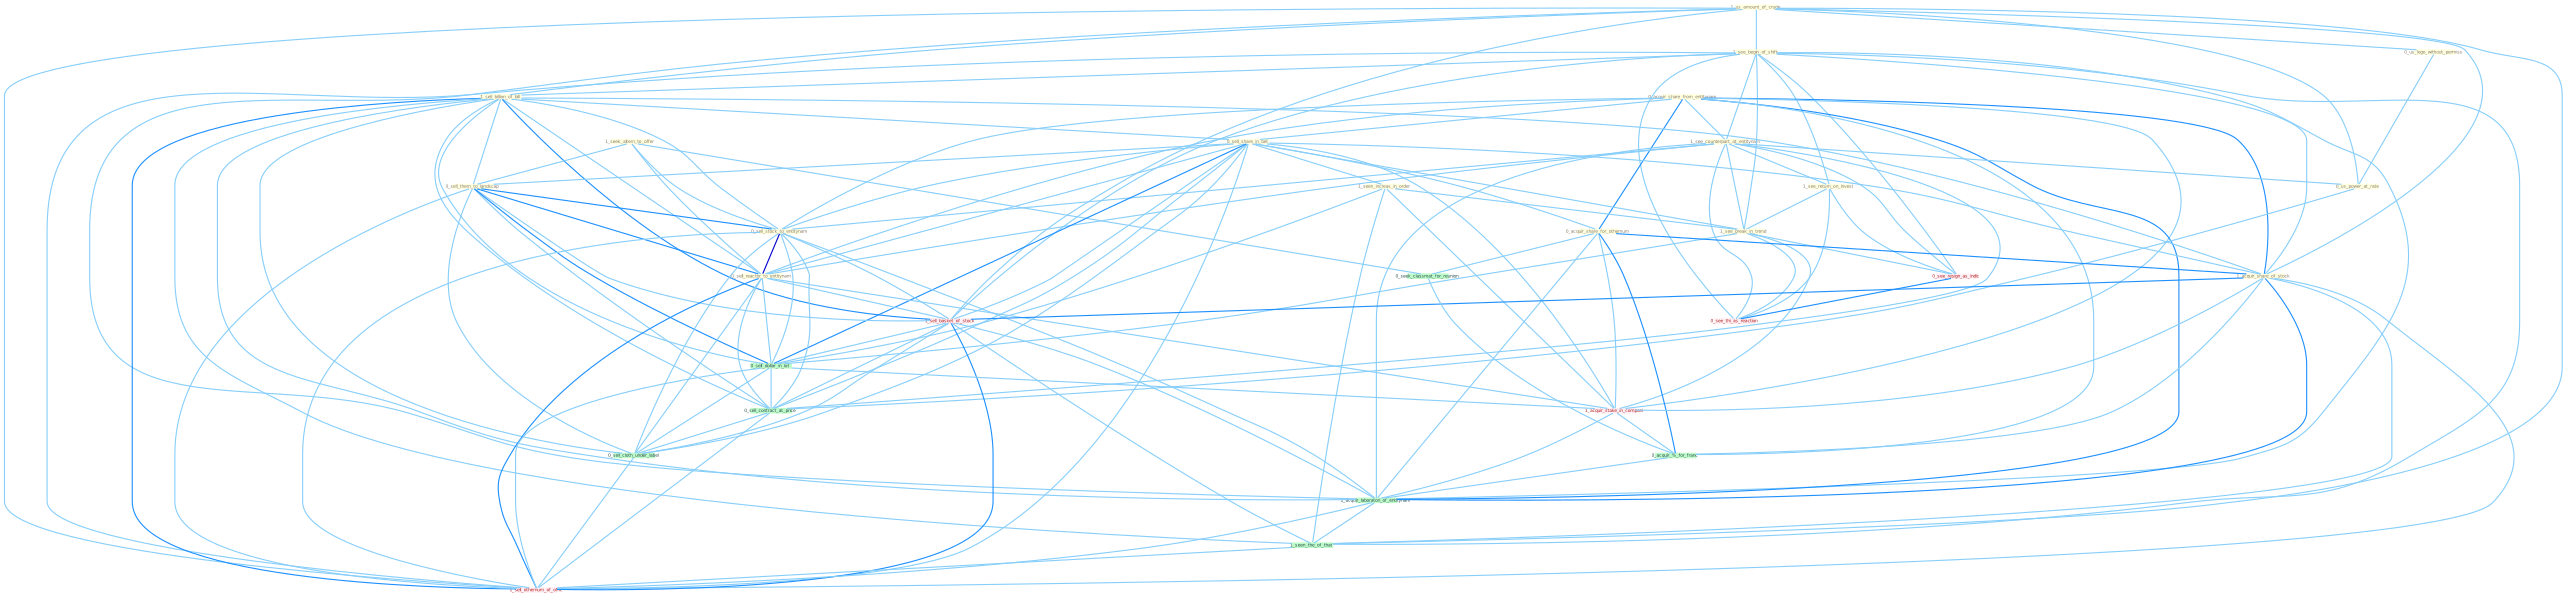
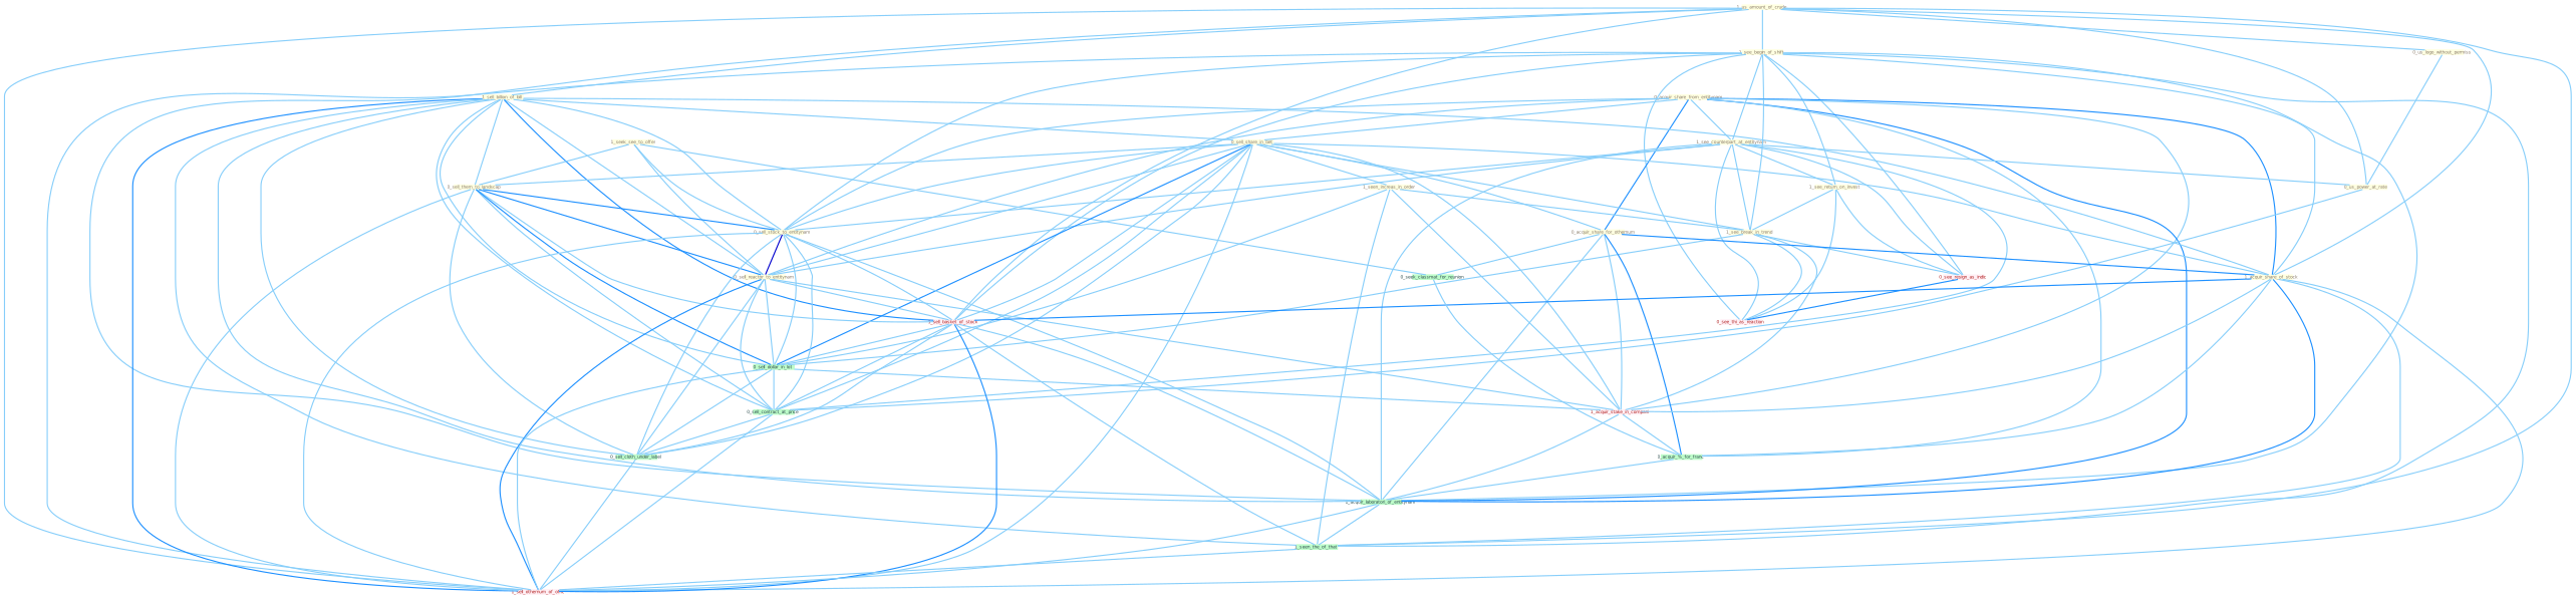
  graph {
    fontname="DejaVu Sans"
    node [color="#ffffe0" fixedsize=true fontcolor="#8b7d6b" fontname="DejaVu Sans" fontsize=4 shape=polygon style=filled]
    edge [color="#87cefa" fontname="DejaVu Sans" w=1]
    "1_us_amount_of_crude " [height=.06 width=.5]
    "1_see_begin_of_shift " [height=.06 width=.5]
    "0_us_logo_without_permiss " [height=.06 width=.5]
    "0_acquir_share_from_entitynam " [height=.06 width=.5]
    "1_see_counterpart_at_entitynam " [height=.06 width=.5]
    "1_sell_billion_of_bill " [height=.06 width=.5]
-   "1_seek_altern_to_offer " [height=.06 width=.5]
+   "1_seek_altern_to_offer " [height=.06 width=.5 label="1_seek_see_to_offer"]
    "0_sell_share_in_bet " [height=.06 width=.5]
    "1_seen_increas_in_order " [height=.06 width=.5]
    "0_sell_them_to_landscap " [height=.06 width=.5]
    "1_see_return_on_invest " [height=.06 width=.5]
    "1_see_break_in_trend " [height=.06 width=.5]
    "0_us_power_at_rate " [height=.06 width=.5]
    "0_acquir_share_for_othernum " [height=.06 width=.5]
    "0_sell_stock_to_entitynam " [height=.06 width=.5]
    "0_sell_reactor_to_entitynam " [height=.06 width=.5]
    "1_acquir_share_of_stock " [height=.06 width=.5]
    "1_sell_basket_of_stock " [color="#fff0f5" fontcolor="#b22222" height=.06 width=.5]
    "0_see_resign_as_indic " [color="#fff0f5" fontcolor="#b22222" height=.06 width=.5]
    "1_acquir_stake_in_compani " [color="#fff0f5" fontcolor="#b22222" height=.06 width=.5]
    "1_sell_othernum_of_offic " [color="#fff0f5" fontcolor="#b22222" height=.06 width=.5]
    "0_see_thi_as_reaction " [color="#fff0f5" fontcolor="#b22222" height=.06 width=.5]
    "1_acquir_laboratori_of_entitynam " [color="#BDFCC9" fontcolor="#2f4f4f" height=.06 width=.5]
    "1_seen_the_of_that " [color="#BDFCC9" fontcolor="#2f4f4f" height=.06 width=.5]
    "0_acquir_%_for_franc " [color="#BDFCC9" fontcolor="#2f4f4f" height=.06 width=.5]
    "0_sell_contract_at_price " [color="#BDFCC9" fontcolor="#2f4f4f" height=.06 width=.5]
    "0_sell_dollar_in_lot " [color="#BDFCC9" fontcolor="#2f4f4f" height=.06 width=.5]
    "0_sell_cloth_under_label " [color="#BDFCC9" fontcolor="#2f4f4f" height=.06 width=.5]
    "0_seek_classmat_for_reunion " [color="#BDFCC9" fontcolor="#2f4f4f" height=.06 width=.5]
    subgraph sub_1 {
      "1_us_amount_of_crude "
      "1_see_begin_of_shift "
      "0_us_logo_without_permiss "
      "0_acquir_share_from_entitynam "
      "1_see_counterpart_at_entitynam "
      "1_sell_billion_of_bill "
      "1_seek_altern_to_offer "
      "0_sell_share_in_bet "
      "1_seen_increas_in_order "
      "0_sell_them_to_landscap "
      "1_see_return_on_invest "
      "1_see_break_in_trend "
      "0_us_power_at_rate "
      "0_acquir_share_for_othernum "
      "0_sell_stock_to_entitynam "
      "0_sell_reactor_to_entitynam "
      "1_acquir_share_of_stock "
    }
    subgraph sub_2 {
      "1_sell_basket_of_stock "
      "0_see_resign_as_indic "
      "1_acquir_stake_in_compani "
      "1_sell_othernum_of_offic "
      "0_see_thi_as_reaction "
    }
    "1_us_amount_of_crude " -- "1_see_begin_of_shift "
    "1_us_amount_of_crude " -- "0_us_logo_without_permiss "
    "1_us_amount_of_crude " -- "1_sell_billion_of_bill "
    "1_us_amount_of_crude " -- "0_us_power_at_rate "
    "1_us_amount_of_crude " -- "1_acquir_share_of_stock "
    "1_us_amount_of_crude " -- "1_sell_basket_of_stock "
    "1_us_amount_of_crude " -- "1_sell_othernum_of_offic "
    "1_us_amount_of_crude " -- "1_acquir_laboratori_of_entitynam "
    "1_us_amount_of_crude " -- "1_seen_the_of_that "
    "1_see_begin_of_shift " -- "1_see_counterpart_at_entitynam "
-   "1_see_begin_of_shift " -- "1_sell_billion_of_bill "
+   "1_see_begin_of_shift " -- "0_sell_stock_to_entitynam "
    "1_see_begin_of_shift " -- "1_see_return_on_invest "
    "1_see_begin_of_shift " -- "1_see_break_in_trend "
    "1_see_begin_of_shift " -- "1_acquir_share_of_stock "
    "1_see_begin_of_shift " -- "1_sell_basket_of_stock "
    "1_see_begin_of_shift " -- "0_see_resign_as_indic "
    "1_see_begin_of_shift " -- "1_sell_othernum_of_offic "
    "1_see_begin_of_shift " -- "0_see_thi_as_reaction "
    "1_see_begin_of_shift " -- "1_acquir_laboratori_of_entitynam "
    "1_see_begin_of_shift " -- "1_seen_the_of_that "
    "0_us_logo_without_permiss " -- "0_us_power_at_rate "
    "0_acquir_share_from_entitynam " -- "1_see_counterpart_at_entitynam "
    "0_acquir_share_from_entitynam " -- "0_sell_share_in_bet "
    "0_acquir_share_from_entitynam " -- "0_acquir_share_for_othernum " [color="#1e90ff" w=2]
    "0_acquir_share_from_entitynam " -- "0_sell_stock_to_entitynam "
    "0_acquir_share_from_entitynam " -- "0_sell_reactor_to_entitynam "
    "0_acquir_share_from_entitynam " -- "1_acquir_share_of_stock " [color="#1e90ff" w=2]
    "0_acquir_share_from_entitynam " -- "1_acquir_stake_in_compani "
    "0_acquir_share_from_entitynam " -- "1_acquir_laboratori_of_entitynam " [color="#1e90ff" w=2]
    "0_acquir_share_from_entitynam " -- "0_acquir_%_for_franc "
    "1_see_counterpart_at_entitynam " -- "1_see_return_on_invest "
    "1_see_counterpart_at_entitynam " -- "1_see_break_in_trend "
    "1_see_counterpart_at_entitynam " -- "0_us_power_at_rate "
    "1_see_counterpart_at_entitynam " -- "0_sell_stock_to_entitynam "
    "1_see_counterpart_at_entitynam " -- "0_sell_reactor_to_entitynam "
    "1_see_counterpart_at_entitynam " -- "0_see_resign_as_indic "
    "1_see_counterpart_at_entitynam " -- "0_see_thi_as_reaction "
    "1_see_counterpart_at_entitynam " -- "1_acquir_laboratori_of_entitynam "
    "1_see_counterpart_at_entitynam " -- "0_sell_contract_at_price "
    "1_sell_billion_of_bill " -- "0_sell_share_in_bet "
    "1_sell_billion_of_bill " -- "0_sell_them_to_landscap "
    "1_sell_billion_of_bill " -- "0_sell_stock_to_entitynam "
    "1_sell_billion_of_bill " -- "0_sell_reactor_to_entitynam "
    "1_sell_billion_of_bill " -- "1_acquir_share_of_stock "
    "1_sell_billion_of_bill " -- "1_sell_basket_of_stock " [color="#1e90ff" w=2]
    "1_sell_billion_of_bill " -- "1_sell_othernum_of_offic " [color="#1e90ff" w=2]
    "1_sell_billion_of_bill " -- "1_acquir_laboratori_of_entitynam "
    "1_sell_billion_of_bill " -- "1_seen_the_of_that "
    "1_sell_billion_of_bill " -- "0_sell_contract_at_price "
    "1_sell_billion_of_bill " -- "0_sell_dollar_in_lot "
    "1_sell_billion_of_bill " -- "0_sell_cloth_under_label "
    "1_seek_altern_to_offer " -- "0_sell_them_to_landscap "
    "1_seek_altern_to_offer " -- "0_sell_stock_to_entitynam "
    "1_seek_altern_to_offer " -- "0_sell_reactor_to_entitynam "
    "1_seek_altern_to_offer " -- "0_seek_classmat_for_reunion "
    "0_sell_share_in_bet " -- "1_seen_increas_in_order "
    "0_sell_share_in_bet " -- "0_sell_them_to_landscap "
    "0_sell_share_in_bet " -- "1_see_break_in_trend "
    "0_sell_share_in_bet " -- "0_acquir_share_for_othernum "
    "0_sell_share_in_bet " -- "0_sell_stock_to_entitynam "
    "0_sell_share_in_bet " -- "0_sell_reactor_to_entitynam "
    "0_sell_share_in_bet " -- "1_acquir_share_of_stock "
    "0_sell_share_in_bet " -- "1_sell_basket_of_stock "
    "0_sell_share_in_bet " -- "1_acquir_stake_in_compani "
    "0_sell_share_in_bet " -- "1_sell_othernum_of_offic "
    "0_sell_share_in_bet " -- "0_sell_contract_at_price "
    "0_sell_share_in_bet " -- "0_sell_dollar_in_lot " [color="#1e90ff" w=2]
    "0_sell_share_in_bet " -- "0_sell_cloth_under_label "
    "1_seen_increas_in_order " -- "1_see_break_in_trend "
    "1_seen_increas_in_order " -- "1_acquir_stake_in_compani "
    "1_seen_increas_in_order " -- "1_seen_the_of_that "
    "1_seen_increas_in_order " -- "0_sell_dollar_in_lot "
    "0_sell_them_to_landscap " -- "0_sell_stock_to_entitynam " [color="#1e90ff" w=2]
    "0_sell_them_to_landscap " -- "0_sell_reactor_to_entitynam " [color="#1e90ff" w=2]
    "0_sell_them_to_landscap " -- "1_sell_basket_of_stock "
    "0_sell_them_to_landscap " -- "1_sell_othernum_of_offic "
    "0_sell_them_to_landscap " -- "0_sell_contract_at_price "
    "0_sell_them_to_landscap " -- "0_sell_dollar_in_lot " [color="#1e90ff"]
    "0_sell_them_to_landscap " -- "0_sell_cloth_under_label "
    "1_see_return_on_invest " -- "1_see_break_in_trend "
    "1_see_return_on_invest " -- "0_see_resign_as_indic "
    "1_see_return_on_invest " -- "0_see_thi_as_reaction "
    "1_see_break_in_trend " -- "0_see_resign_as_indic "
    "1_see_break_in_trend " -- "1_acquir_stake_in_compani "
    "1_see_break_in_trend " -- "0_see_thi_as_reaction "
    "1_see_break_in_trend " -- "0_sell_dollar_in_lot "
    "0_us_power_at_rate " -- "0_sell_contract_at_price "
    "0_acquir_share_for_othernum " -- "1_acquir_share_of_stock " [color="#1e90ff" w=2]
    "0_acquir_share_for_othernum " -- "1_acquir_stake_in_compani "
    "0_acquir_share_for_othernum " -- "1_acquir_laboratori_of_entitynam "
    "0_acquir_share_for_othernum " -- "0_acquir_%_for_franc " [color="#1e90ff" w=2]
    "0_acquir_share_for_othernum " -- "0_seek_classmat_for_reunion "
    "0_sell_stock_to_entitynam " -- "0_sell_reactor_to_entitynam " [color="#0000cd" w=3]
    "0_sell_stock_to_entitynam " -- "1_sell_basket_of_stock "
    "0_sell_stock_to_entitynam " -- "1_sell_othernum_of_offic "
    "0_sell_stock_to_entitynam " -- "1_acquir_laboratori_of_entitynam "
    "0_sell_stock_to_entitynam " -- "0_sell_contract_at_price "
    "0_sell_stock_to_entitynam " -- "0_sell_dollar_in_lot "
    "0_sell_stock_to_entitynam " -- "0_sell_cloth_under_label "
    "0_sell_reactor_to_entitynam " -- "1_sell_basket_of_stock "
    "0_sell_reactor_to_entitynam " -- "1_acquir_stake_in_compani "
    "0_sell_reactor_to_entitynam " -- "1_sell_othernum_of_offic " [color="#1e90ff"]
    "0_sell_reactor_to_entitynam " -- "0_sell_contract_at_price "
    "0_sell_reactor_to_entitynam " -- "0_sell_dollar_in_lot "
    "0_sell_reactor_to_entitynam " -- "0_sell_cloth_under_label "
    "1_acquir_share_of_stock " -- "1_sell_basket_of_stock " [color="#1e90ff" w=2]
    "1_acquir_share_of_stock " -- "1_acquir_stake_in_compani "
    "1_acquir_share_of_stock " -- "1_sell_othernum_of_offic "
    "1_acquir_share_of_stock " -- "1_acquir_laboratori_of_entitynam " [color="#1e90ff" w=2]
    "1_acquir_share_of_stock " -- "1_seen_the_of_that "
    "1_acquir_share_of_stock " -- "0_acquir_%_for_franc "
    "1_sell_basket_of_stock " -- "1_sell_othernum_of_offic " [color="#1e90ff" w=2]
    "1_sell_basket_of_stock " -- "1_acquir_laboratori_of_entitynam "
    "1_sell_basket_of_stock " -- "1_seen_the_of_that "
    "1_sell_basket_of_stock " -- "0_sell_contract_at_price "
    "1_sell_basket_of_stock " -- "0_sell_dollar_in_lot "
    "1_sell_basket_of_stock " -- "0_sell_cloth_under_label "
    "0_see_resign_as_indic " -- "0_see_thi_as_reaction " [color="#1e90ff" w=2]
    "1_acquir_stake_in_compani " -- "1_acquir_laboratori_of_entitynam "
    "1_acquir_stake_in_compani " -- "0_acquir_%_for_franc "
    "1_acquir_laboratori_of_entitynam " -- "1_sell_othernum_of_offic "
    "1_acquir_laboratori_of_entitynam " -- "1_seen_the_of_that "
    "1_seen_the_of_that " -- "1_sell_othernum_of_offic "
    "0_acquir_%_for_franc " -- "1_acquir_laboratori_of_entitynam "
    "0_sell_contract_at_price " -- "1_sell_othernum_of_offic "
    "0_sell_contract_at_price " -- "0_sell_cloth_under_label "
    "0_sell_dollar_in_lot " -- "1_acquir_stake_in_compani "
    "0_sell_dollar_in_lot " -- "1_sell_othernum_of_offic "
    "0_sell_dollar_in_lot " -- "0_sell_contract_at_price "
    "0_sell_dollar_in_lot " -- "0_sell_cloth_under_label "
    "0_sell_cloth_under_label " -- "1_sell_othernum_of_offic "
    "0_seek_classmat_for_reunion " -- "0_acquir_%_for_franc "
  }
